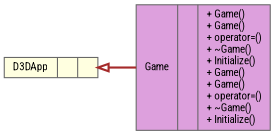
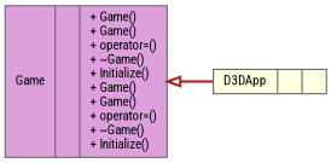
  digraph {
    rankdir=LR
    fontname="Roboto Condensed"
    node [color=gray40 fontname="Roboto Condensed" fontsize=10 shape=record style=filled]
    n1 [fillcolor=plum fontcolor=black height=0.2 label="{Game\n||+ Game()\l+ Game()\l+ operator=()\l+ ~Game()\l+ Initialize()\l+ Game()\l+ Game()\l+ operator=()\l+ ~Game()\l+ Initialize()\l}" width=0.4]
    n2 [fillcolor=lightyellow height=0.2 label="{D3DApp\n||}" width=0.4]
-   n2 -> n1 [arrowtail=onormal color=brown dir=back fontname="Roboto Condensed" fontsize=10 labelfontname=Helvetica labelfontsize=10 style=bold]
+   n1 -> n2 [arrowtail=onormal color=brown dir=back fontname="Roboto Condensed" fontsize=10 labelfontname=Helvetica labelfontsize=10 style=bold]
  }
